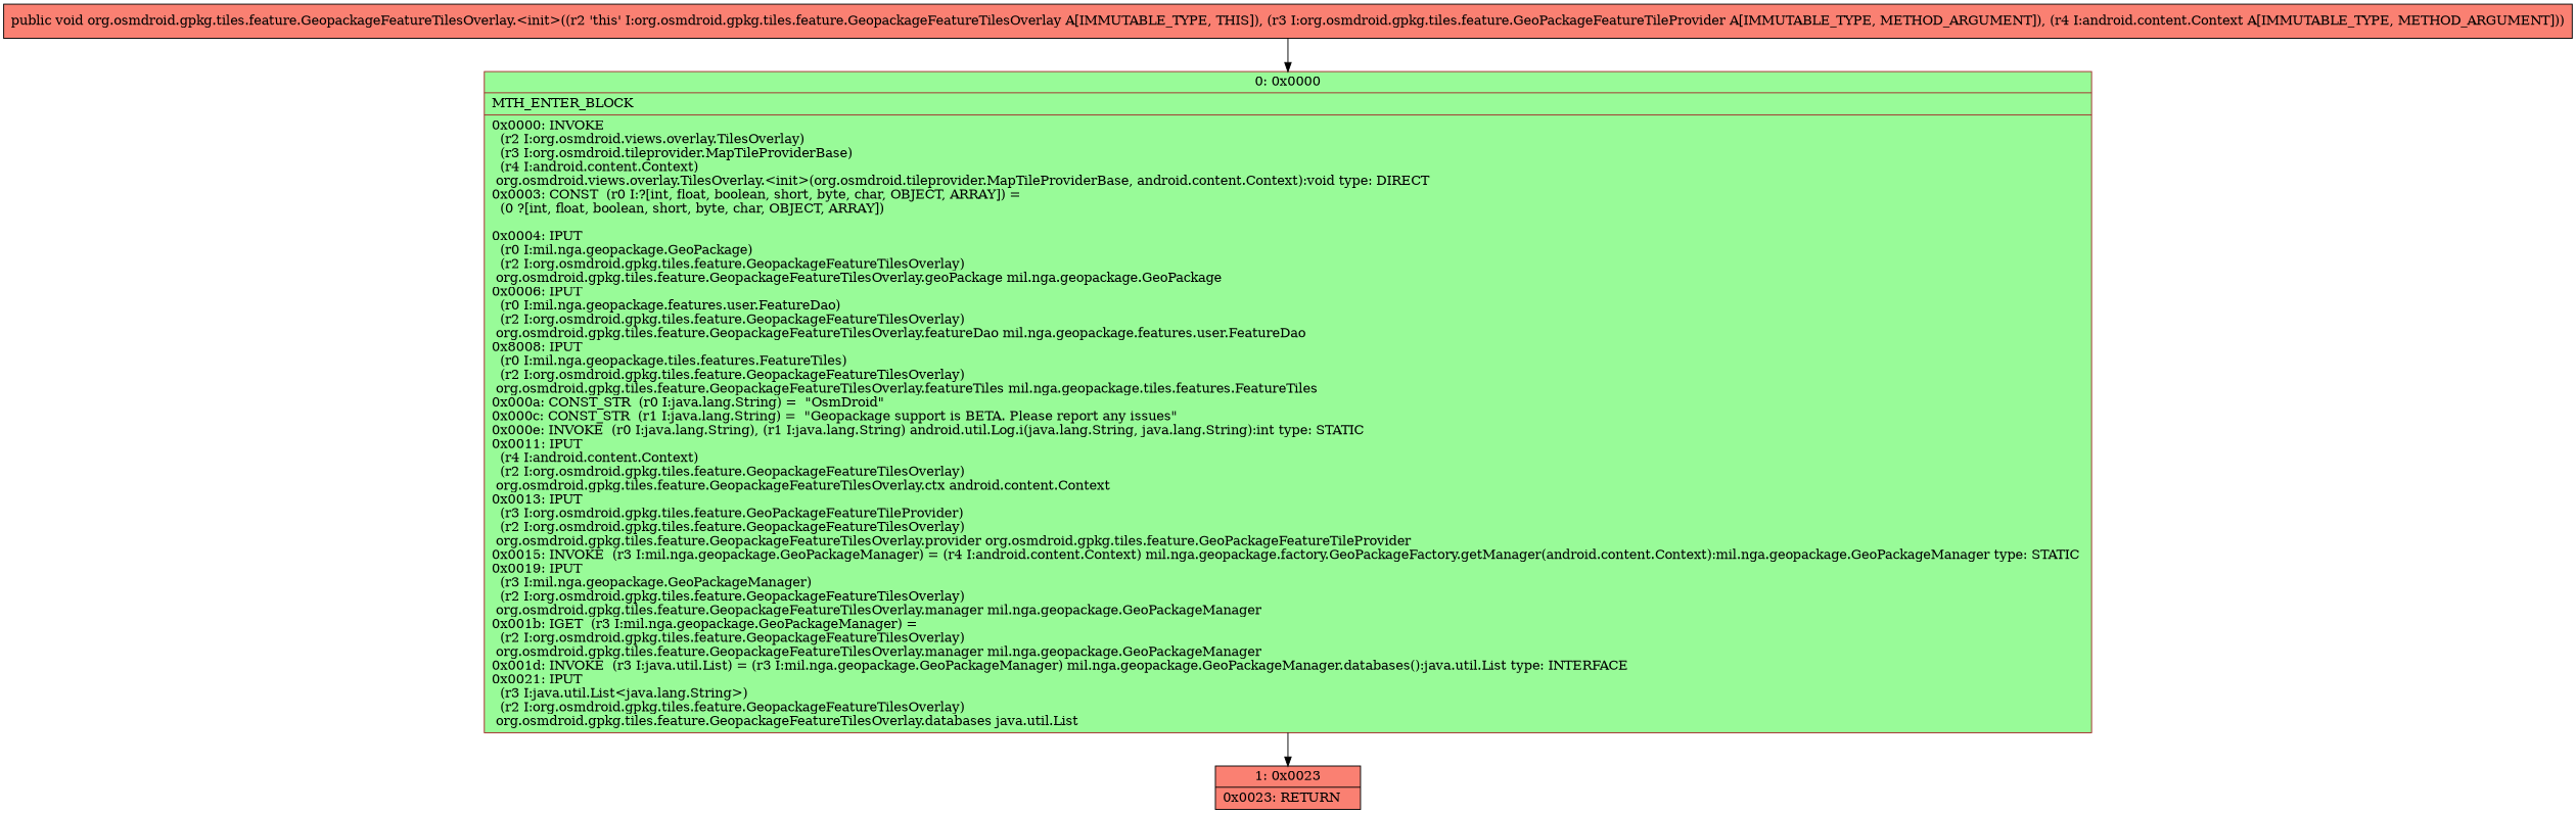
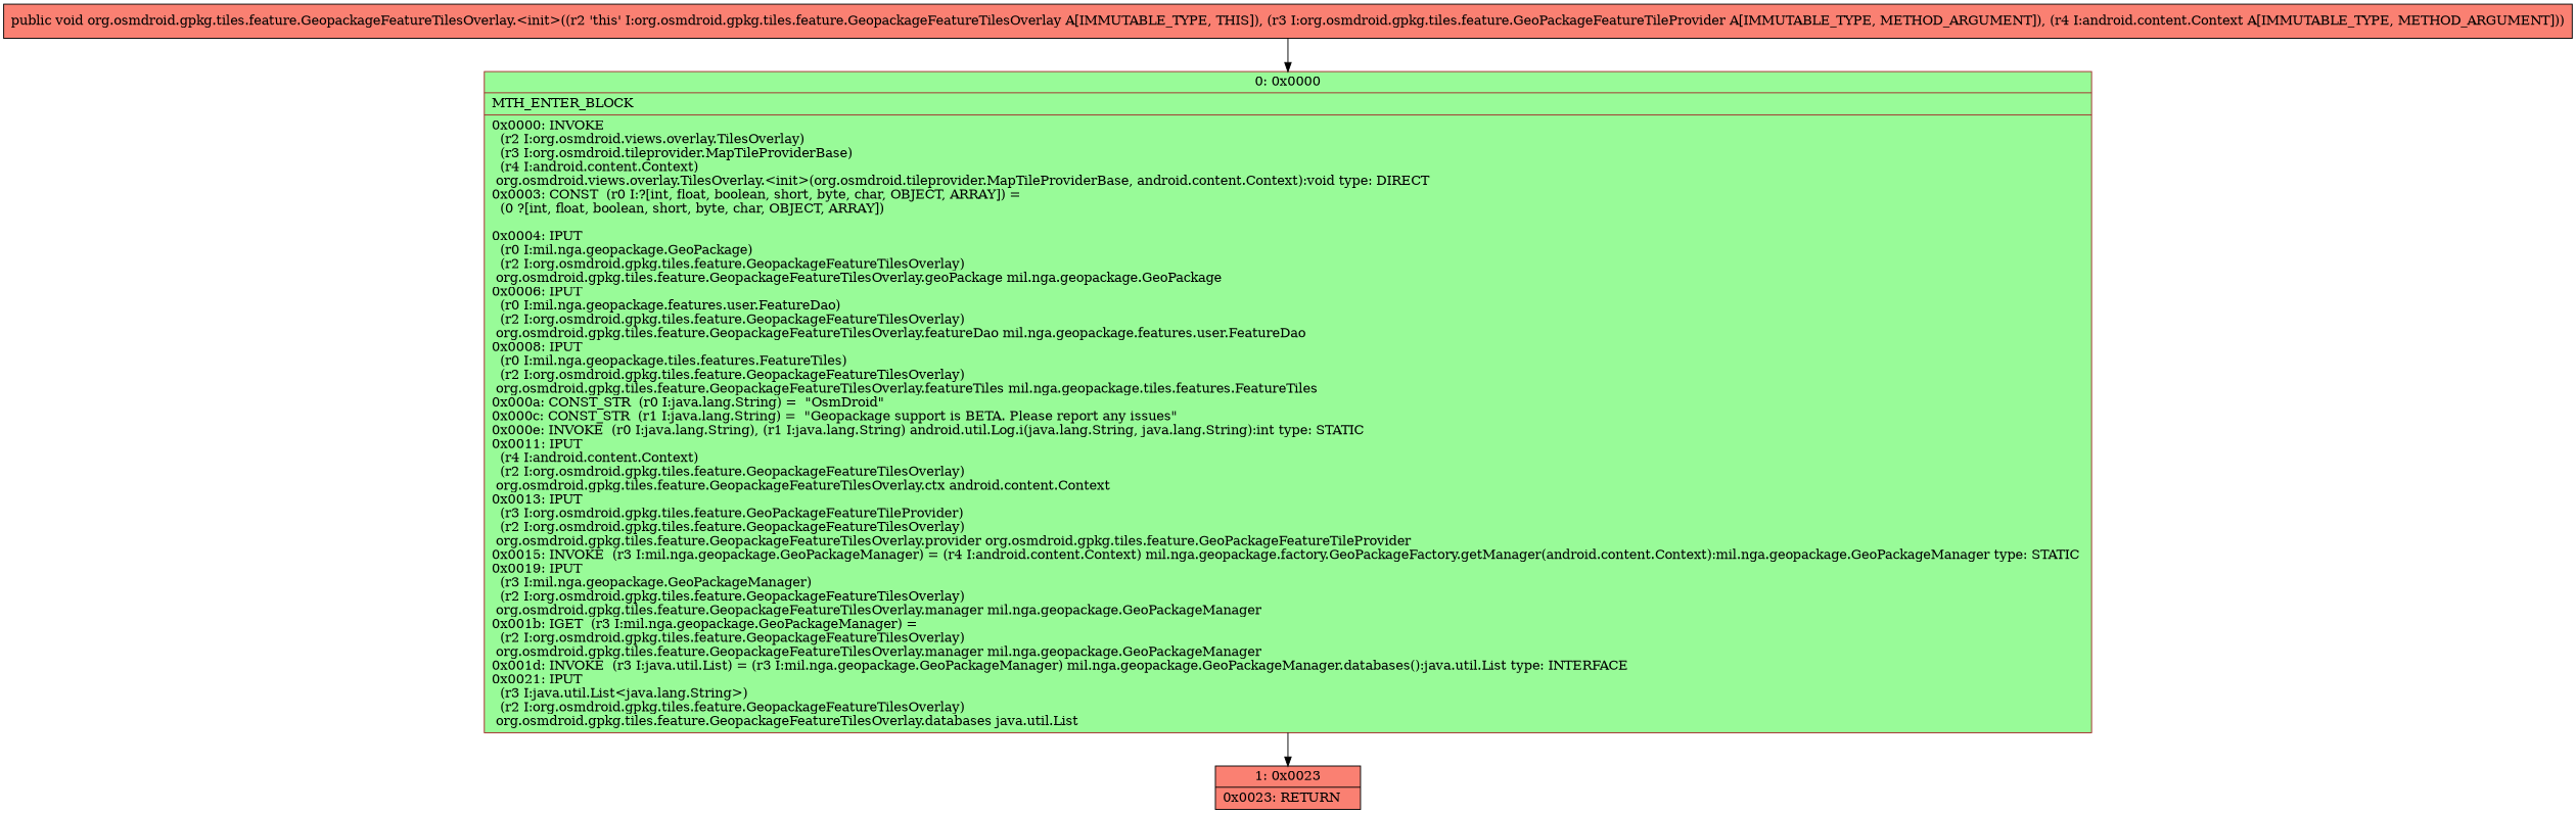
  digraph {
    node [shape=record style=filled fillcolor=salmon color=black]
-   n1 [label="{0\:\ 0x0000|MTH_ENTER_BLOCK\l|0x0000: INVOKE  \l  (r2 I:org.osmdroid.views.overlay.TilesOverlay)\l  (r3 I:org.osmdroid.tileprovider.MapTileProviderBase)\l  (r4 I:android.content.Context)\l org.osmdroid.views.overlay.TilesOverlay.\<init\>(org.osmdroid.tileprovider.MapTileProviderBase, android.content.Context):void type: DIRECT \l0x0003: CONST  (r0 I:?[int, float, boolean, short, byte, char, OBJECT, ARRAY]) = \l  (0 ?[int, float, boolean, short, byte, char, OBJECT, ARRAY])\l \l0x0004: IPUT  \l  (r0 I:mil.nga.geopackage.GeoPackage)\l  (r2 I:org.osmdroid.gpkg.tiles.feature.GeopackageFeatureTilesOverlay)\l org.osmdroid.gpkg.tiles.feature.GeopackageFeatureTilesOverlay.geoPackage mil.nga.geopackage.GeoPackage \l0x0006: IPUT  \l  (r0 I:mil.nga.geopackage.features.user.FeatureDao)\l  (r2 I:org.osmdroid.gpkg.tiles.feature.GeopackageFeatureTilesOverlay)\l org.osmdroid.gpkg.tiles.feature.GeopackageFeatureTilesOverlay.featureDao mil.nga.geopackage.features.user.FeatureDao \l0x8008: IPUT  \l  (r0 I:mil.nga.geopackage.tiles.features.FeatureTiles)\l  (r2 I:org.osmdroid.gpkg.tiles.feature.GeopackageFeatureTilesOverlay)\l org.osmdroid.gpkg.tiles.feature.GeopackageFeatureTilesOverlay.featureTiles mil.nga.geopackage.tiles.features.FeatureTiles \l0x000a: CONST_STR  (r0 I:java.lang.String) =  \"OsmDroid\" \l0x000c: CONST_STR  (r1 I:java.lang.String) =  \"Geopackage support is BETA. Please report any issues\" \l0x000e: INVOKE  (r0 I:java.lang.String), (r1 I:java.lang.String) android.util.Log.i(java.lang.String, java.lang.String):int type: STATIC \l0x0011: IPUT  \l  (r4 I:android.content.Context)\l  (r2 I:org.osmdroid.gpkg.tiles.feature.GeopackageFeatureTilesOverlay)\l org.osmdroid.gpkg.tiles.feature.GeopackageFeatureTilesOverlay.ctx android.content.Context \l0x0013: IPUT  \l  (r3 I:org.osmdroid.gpkg.tiles.feature.GeoPackageFeatureTileProvider)\l  (r2 I:org.osmdroid.gpkg.tiles.feature.GeopackageFeatureTilesOverlay)\l org.osmdroid.gpkg.tiles.feature.GeopackageFeatureTilesOverlay.provider org.osmdroid.gpkg.tiles.feature.GeoPackageFeatureTileProvider \l0x0015: INVOKE  (r3 I:mil.nga.geopackage.GeoPackageManager) = (r4 I:android.content.Context) mil.nga.geopackage.factory.GeoPackageFactory.getManager(android.content.Context):mil.nga.geopackage.GeoPackageManager type: STATIC \l0x0019: IPUT  \l  (r3 I:mil.nga.geopackage.GeoPackageManager)\l  (r2 I:org.osmdroid.gpkg.tiles.feature.GeopackageFeatureTilesOverlay)\l org.osmdroid.gpkg.tiles.feature.GeopackageFeatureTilesOverlay.manager mil.nga.geopackage.GeoPackageManager \l0x001b: IGET  (r3 I:mil.nga.geopackage.GeoPackageManager) = \l  (r2 I:org.osmdroid.gpkg.tiles.feature.GeopackageFeatureTilesOverlay)\l org.osmdroid.gpkg.tiles.feature.GeopackageFeatureTilesOverlay.manager mil.nga.geopackage.GeoPackageManager \l0x001d: INVOKE  (r3 I:java.util.List) = (r3 I:mil.nga.geopackage.GeoPackageManager) mil.nga.geopackage.GeoPackageManager.databases():java.util.List type: INTERFACE \l0x0021: IPUT  \l  (r3 I:java.util.List\<java.lang.String\>)\l  (r2 I:org.osmdroid.gpkg.tiles.feature.GeopackageFeatureTilesOverlay)\l org.osmdroid.gpkg.tiles.feature.GeopackageFeatureTilesOverlay.databases java.util.List \l}" fillcolor=palegreen color=brown]
+   n1 [label="{0\:\ 0x0000|MTH_ENTER_BLOCK\l|0x0000: INVOKE  \l  (r2 I:org.osmdroid.views.overlay.TilesOverlay)\l  (r3 I:org.osmdroid.tileprovider.MapTileProviderBase)\l  (r4 I:android.content.Context)\l org.osmdroid.views.overlay.TilesOverlay.\<init\>(org.osmdroid.tileprovider.MapTileProviderBase, android.content.Context):void type: DIRECT \l0x0003: CONST  (r0 I:?[int, float, boolean, short, byte, char, OBJECT, ARRAY]) = \l  (0 ?[int, float, boolean, short, byte, char, OBJECT, ARRAY])\l \l0x0004: IPUT  \l  (r0 I:mil.nga.geopackage.GeoPackage)\l  (r2 I:org.osmdroid.gpkg.tiles.feature.GeopackageFeatureTilesOverlay)\l org.osmdroid.gpkg.tiles.feature.GeopackageFeatureTilesOverlay.geoPackage mil.nga.geopackage.GeoPackage \l0x0006: IPUT  \l  (r0 I:mil.nga.geopackage.features.user.FeatureDao)\l  (r2 I:org.osmdroid.gpkg.tiles.feature.GeopackageFeatureTilesOverlay)\l org.osmdroid.gpkg.tiles.feature.GeopackageFeatureTilesOverlay.featureDao mil.nga.geopackage.features.user.FeatureDao \l0x0008: IPUT  \l  (r0 I:mil.nga.geopackage.tiles.features.FeatureTiles)\l  (r2 I:org.osmdroid.gpkg.tiles.feature.GeopackageFeatureTilesOverlay)\l org.osmdroid.gpkg.tiles.feature.GeopackageFeatureTilesOverlay.featureTiles mil.nga.geopackage.tiles.features.FeatureTiles \l0x000a: CONST_STR  (r0 I:java.lang.String) =  \"OsmDroid\" \l0x000c: CONST_STR  (r1 I:java.lang.String) =  \"Geopackage support is BETA. Please report any issues\" \l0x000e: INVOKE  (r0 I:java.lang.String), (r1 I:java.lang.String) android.util.Log.i(java.lang.String, java.lang.String):int type: STATIC \l0x0011: IPUT  \l  (r4 I:android.content.Context)\l  (r2 I:org.osmdroid.gpkg.tiles.feature.GeopackageFeatureTilesOverlay)\l org.osmdroid.gpkg.tiles.feature.GeopackageFeatureTilesOverlay.ctx android.content.Context \l0x0013: IPUT  \l  (r3 I:org.osmdroid.gpkg.tiles.feature.GeoPackageFeatureTileProvider)\l  (r2 I:org.osmdroid.gpkg.tiles.feature.GeopackageFeatureTilesOverlay)\l org.osmdroid.gpkg.tiles.feature.GeopackageFeatureTilesOverlay.provider org.osmdroid.gpkg.tiles.feature.GeoPackageFeatureTileProvider \l0x0015: INVOKE  (r3 I:mil.nga.geopackage.GeoPackageManager) = (r4 I:android.content.Context) mil.nga.geopackage.factory.GeoPackageFactory.getManager(android.content.Context):mil.nga.geopackage.GeoPackageManager type: STATIC \l0x0019: IPUT  \l  (r3 I:mil.nga.geopackage.GeoPackageManager)\l  (r2 I:org.osmdroid.gpkg.tiles.feature.GeopackageFeatureTilesOverlay)\l org.osmdroid.gpkg.tiles.feature.GeopackageFeatureTilesOverlay.manager mil.nga.geopackage.GeoPackageManager \l0x001b: IGET  (r3 I:mil.nga.geopackage.GeoPackageManager) = \l  (r2 I:org.osmdroid.gpkg.tiles.feature.GeopackageFeatureTilesOverlay)\l org.osmdroid.gpkg.tiles.feature.GeopackageFeatureTilesOverlay.manager mil.nga.geopackage.GeoPackageManager \l0x001d: INVOKE  (r3 I:java.util.List) = (r3 I:mil.nga.geopackage.GeoPackageManager) mil.nga.geopackage.GeoPackageManager.databases():java.util.List type: INTERFACE \l0x0021: IPUT  \l  (r3 I:java.util.List\<java.lang.String\>)\l  (r2 I:org.osmdroid.gpkg.tiles.feature.GeopackageFeatureTilesOverlay)\l org.osmdroid.gpkg.tiles.feature.GeopackageFeatureTilesOverlay.databases java.util.List \l}" fillcolor=palegreen color=brown]
    n2 [label="{1\:\ 0x0023|0x0023: RETURN   \l}"]
    n3 [label="{public void org.osmdroid.gpkg.tiles.feature.GeopackageFeatureTilesOverlay.\<init\>((r2 'this' I:org.osmdroid.gpkg.tiles.feature.GeopackageFeatureTilesOverlay A[IMMUTABLE_TYPE, THIS]), (r3 I:org.osmdroid.gpkg.tiles.feature.GeoPackageFeatureTileProvider A[IMMUTABLE_TYPE, METHOD_ARGUMENT]), (r4 I:android.content.Context A[IMMUTABLE_TYPE, METHOD_ARGUMENT])) }"]
    n1 -> n2
    n3 -> n1
  }
